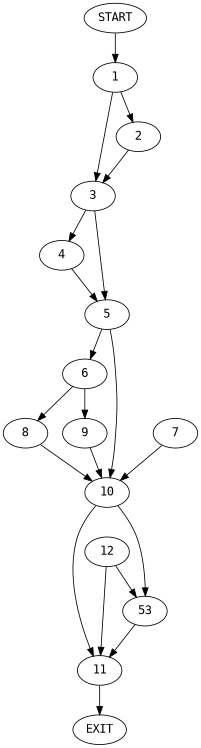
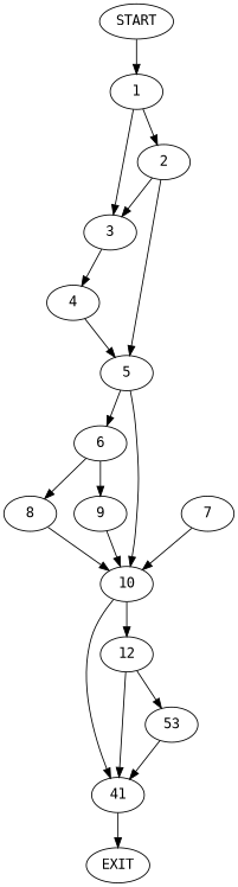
  digraph {
    fontname="DejaVu Sans Mono"
    node [fontname="DejaVu Sans Mono"]
    edge [fontname="DejaVu Sans Mono"]
    n1 [label=START]
    1
    2
    3
    n5 [label=EXIT]
    4
    5
    6
    10
    8
    9
    7
-   11
+   11 [label=41]
    12
    n15 [label=53]
    n1 -> 1
    1 -> 2
    1 -> 3
    2 -> 3
    3 -> 4
-   3 -> 5
+   2 -> 5
    4 -> 5
    5 -> 6
    5 -> 10
    6 -> 8
    6 -> 9
    10 -> 11
-   10 -> n15
+   10 -> 12
    8 -> 10
    9 -> 10
    7 -> 10
    11 -> n5
    12 -> 11
    12 -> n15
    n15 -> 11
  }
